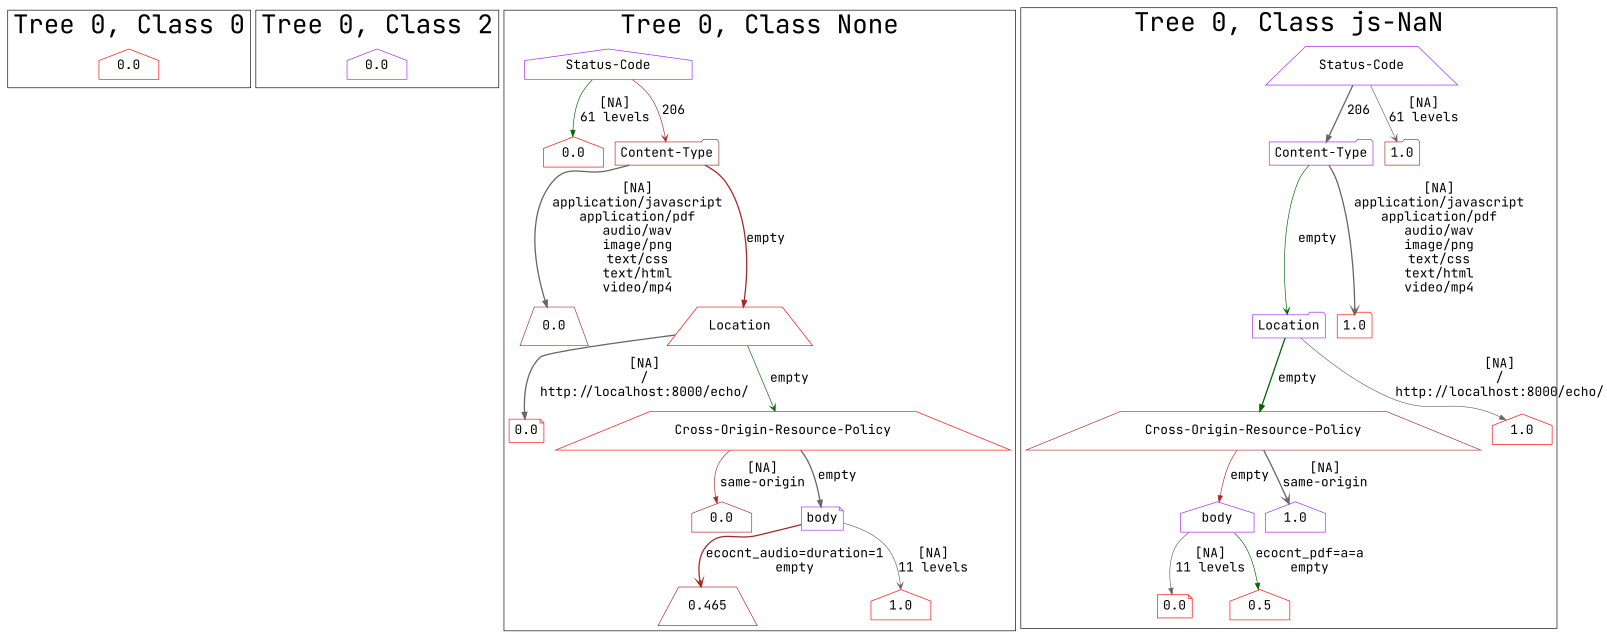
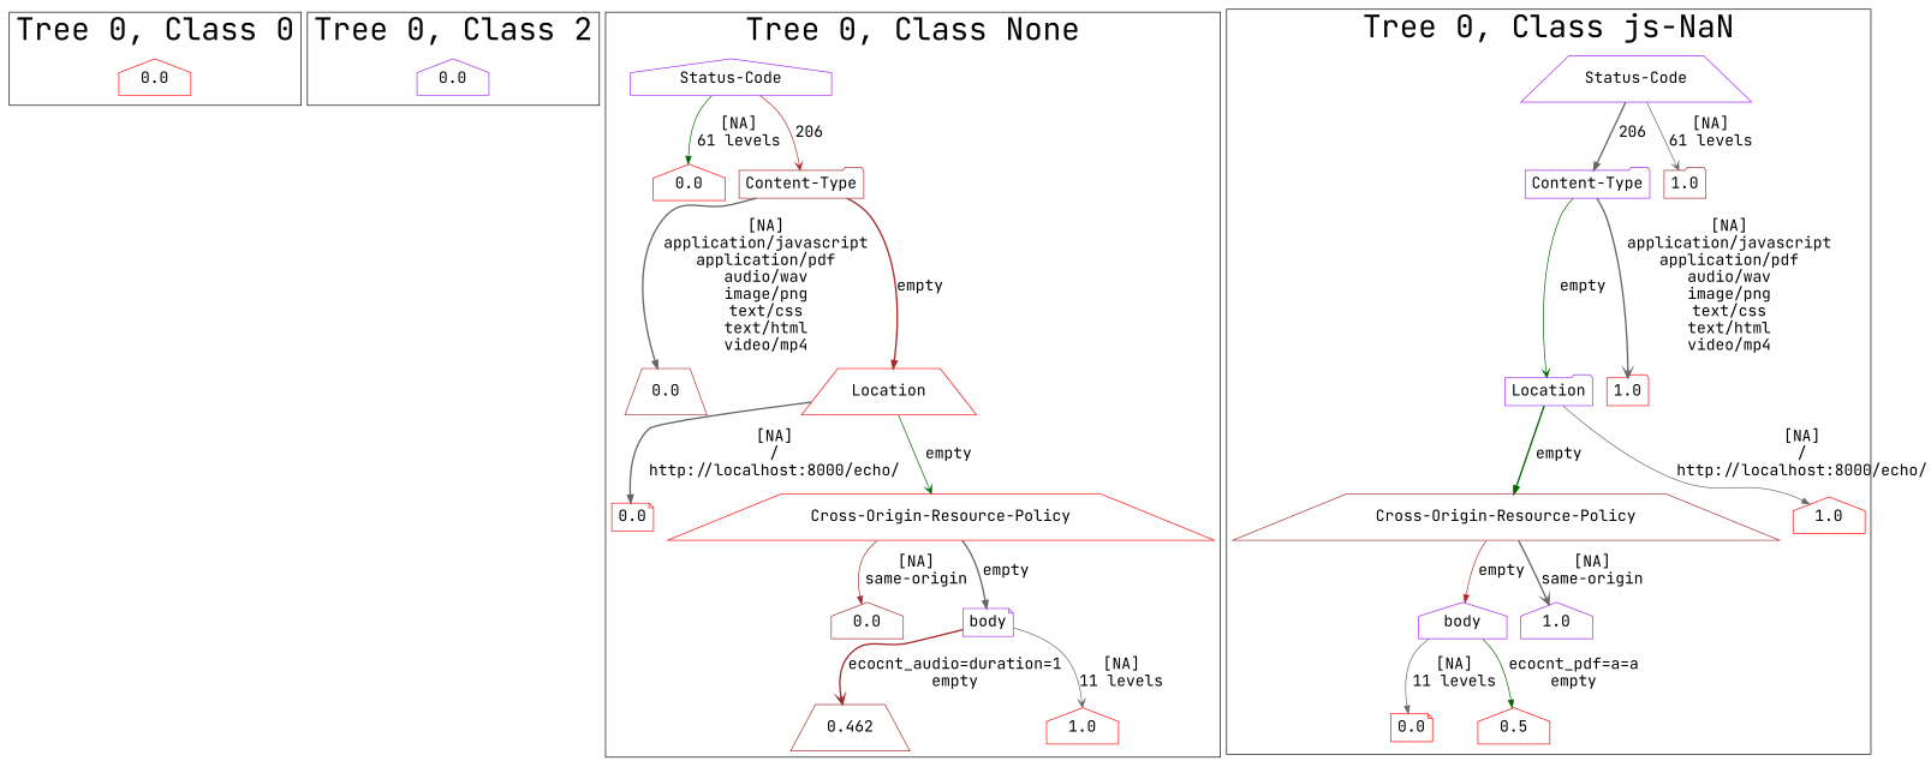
  digraph {
    fontname="JetBrains Mono"
    node [fontsize=20 color=red shape=house fontname="JetBrains Mono"]
    edge [fontsize=20 color=gray40 style=solid arrowhead=normal fontname="JetBrains Mono"]
    n1 [label=0.0]
    n2 [label=0.0 color=purple]
    n3 [label="Status-Code" color=purple]
    n4 [label=0.0]
    n5 [label="Content-Type" shape=folder color=brown]
    n6 [label=0.0 color=brown shape=trapezium]
    n7 [label=Location shape=trapezium]
    n8 [label=0.0 shape=note]
    n9 [label="Cross-Origin-Resource-Policy" shape=trapezium]
    n10 [label=0.0 color=brown]
    n11 [label=body shape=note color=purple]
-   n12 [label=0.465 color=brown shape=trapezium]
+   n12 [label=0.462 color=brown shape=trapezium]
    n13 [label=1.0]
    n14 [label="Status-Code" shape=trapezium color=purple]
    n15 [label="Content-Type" shape=folder color=purple]
    n16 [label=1.0 color=brown shape=folder]
    n17 [label=Location shape=folder color=purple]
    n18 [label=1.0 shape=folder]
    n19 [label="Cross-Origin-Resource-Policy" shape=trapezium color=brown]
    n20 [label=1.0]
    n21 [label=body color=purple]
    n22 [label=1.0 color=purple]
    n23 [label=0.0 shape=note]
    n24 [label=0.5]
    subgraph cluster_1 {
      fontsize=40
      label="Tree 0, Class 0"
      subgraph sub_2 {
        fontsize=40
        label="Tree 0, Class 0"
        n1
      }
    }
    subgraph cluster_3 {
      fontsize=40
      label="Tree 0, Class 2"
      subgraph sub_4 {
        fontsize=40
        label="Tree 0, Class 2"
        n2
      }
    }
    subgraph cluster_5 {
      fontsize=40
      label="Tree 0, Class None"
      subgraph sub_6 {
        fontsize=40
        label="Tree 0, Class None"
        n3
      }
      subgraph sub_7 {
        fontsize=40
        label="Tree 0, Class None"
        n4
        n5
      }
      subgraph sub_8 {
        fontsize=40
        label="Tree 0, Class None"
        n6
        n7
      }
      subgraph sub_9 {
        fontsize=40
        label="Tree 0, Class None"
        n8
        n9
      }
      subgraph sub_10 {
        fontsize=40
        label="Tree 0, Class None"
        n10
        n11
      }
      subgraph sub_11 {
        fontsize=40
        label="Tree 0, Class None"
        n12
        n13
      }
    }
    subgraph cluster_12 {
      fontsize=40
      label="Tree 0, Class js-NaN"
      subgraph sub_13 {
        fontsize=40
        label="Tree 0, Class js-NaN"
        n14
      }
      subgraph sub_14 {
        fontsize=40
        label="Tree 0, Class js-NaN"
        n15
        n16
      }
      subgraph sub_15 {
        fontsize=40
        label="Tree 0, Class js-NaN"
        n17
        n18
      }
      subgraph sub_16 {
        fontsize=40
        label="Tree 0, Class js-NaN"
        n19
        n20
      }
      subgraph sub_17 {
        fontsize=40
        label="Tree 0, Class js-NaN"
        n21
        n22
      }
      subgraph sub_18 {
        fontsize=40
        label="Tree 0, Class js-NaN"
        n23
        n24
      }
    }
    n3 -> n4 [label="[NA]\n61 levels\n" color=darkgreen]
    n3 -> n5 [label="206\n" color=brown arrowhead=vee]
    n5 -> n6 [label="[NA]\napplication/javascript\napplication/pdf\naudio/wav\nimage/png\ntext/css\ntext/html\nvideo/mp4\n" style=bold]
    n5 -> n7 [label="empty\n" color=brown style=bold]
    n7 -> n8 [label="[NA]\n/\nhttp://localhost:8000/echo/\n" style=bold]
    n7 -> n9 [label="empty\n" color=darkgreen arrowhead=vee]
    n9 -> n10 [label="[NA]\nsame-origin\n" color=brown]
    n9 -> n11 [label="empty\n" style=bold]
    n11 -> n12 [label="ecocnt_audio=duration=1\nempty\n" color=brown style=bold arrowhead=vee]
    n11 -> n13 [label="[NA]\n11 levels\n" arrowhead=vee]
    n14 -> n15 [label="206\n" style=bold]
    n14 -> n16 [label="[NA]\n61 levels\n" arrowhead=vee]
    n15 -> n17 [label="empty\n" color=darkgreen arrowhead=vee]
    n15 -> n18 [label="[NA]\napplication/javascript\napplication/pdf\naudio/wav\nimage/png\ntext/css\ntext/html\nvideo/mp4\n" style=bold arrowhead=vee]
    n17 -> n19 [label="empty\n" color=darkgreen style=bold]
    n17 -> n20 [label="[NA]\n/\nhttp://localhost:8000/echo/\n"]
    n19 -> n21 [label="empty\n" color=brown]
    n19 -> n22 [label="[NA]\nsame-origin\n" style=bold arrowhead=vee]
    n21 -> n23 [label="[NA]\n11 levels\n"]
    n21 -> n24 [label="ecocnt_pdf=a=a\nempty\n" color=darkgreen]
  }
